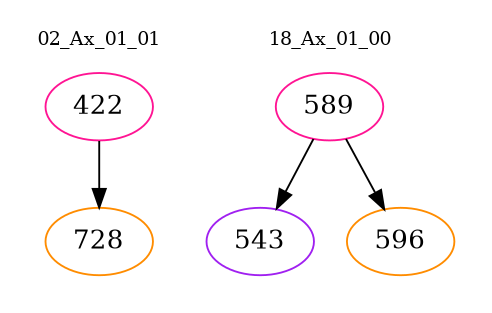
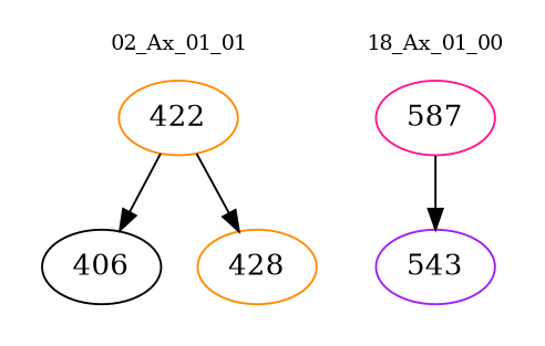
  digraph {
    node [color=deeppink]
    edge [color=black]
-   n1 [label=422]
-   n3 [color=darkorange label=728]
-   n4 [label=589]
+   n1 [color=darkorange label=422]
+   n2 [color=black label=406]
+   n3 [color=darkorange label=428]
+   n4 [label=587]
    n5 [color=purple label=543]
-   n6 [color=darkorange label=596]
    subgraph cluster_1 {
      color=white
      fontsize=10
      label="02_Ax_01_01"
      n1
+     n2
      n3
    }
    subgraph cluster_2 {
      color=white
      fontsize=10
      label="18_Ax_01_00"
      n4
      n5
-     n6
    }
+   n1 -> n2
    n1 -> n3
    n4 -> n5
-   n4 -> n6
  }
